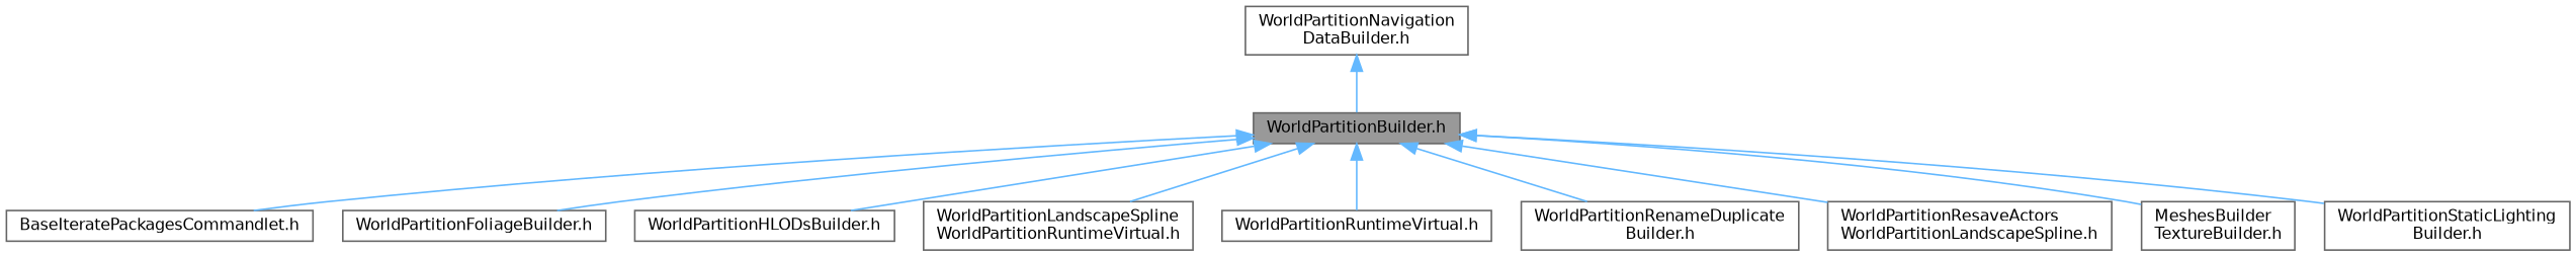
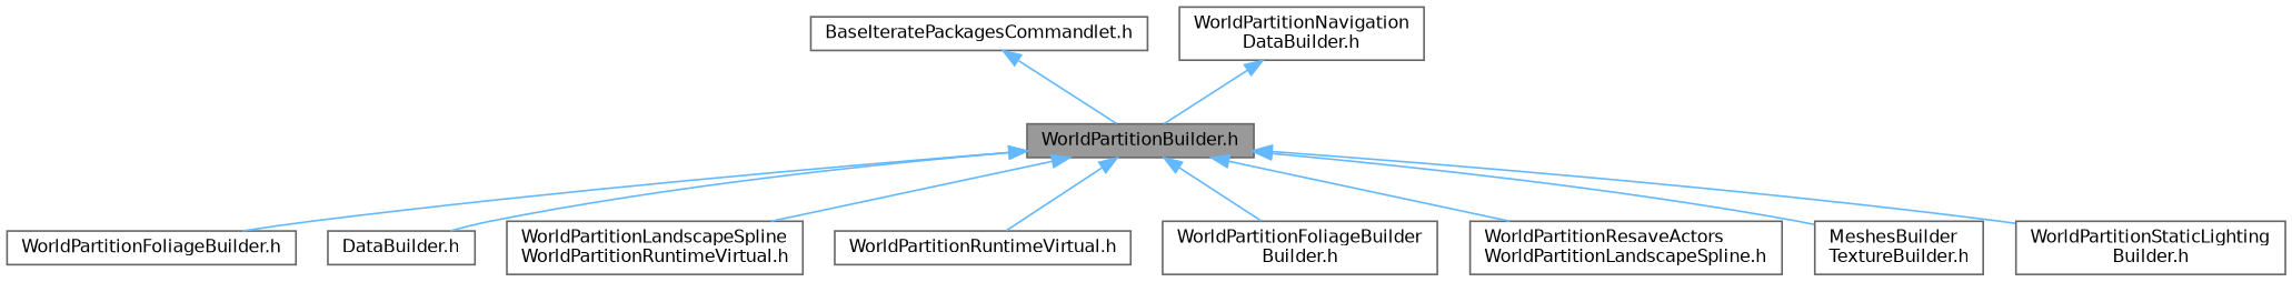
  digraph {
    node [color=grey40 fillcolor=white fontname=Helvetica fontsize=10 shape=box style=filled]
    edge [color=steelblue1 dir=back fontname=Helvetica fontsize=10 labelfontname=Helvetica labelfontsize=10 style=solid]
    n1 [color=gray40 fillcolor=grey60 fontcolor=black height=0.2 label="WorldPartitionBuilder.h" width=0.4]
    n2 [height=0.2 label="BaseIteratePackagesCommandlet.h" width=0.4]
    n3 [height=0.2 label="WorldPartitionFoliageBuilder.h" width=0.4]
-   n4 [height=0.2 label="WorldPartitionHLODsBuilder.h" width=0.4]
+   n4 [height=0.2 label="DataBuilder.h" width=0.4]
    n5 [height=0.2 label="WorldPartitionLandscapeSpline\lWorldPartitionRuntimeVirtual.h" width=0.4]
    n6 [height=0.2 label="WorldPartitionRuntimeVirtual.h" width=0.4]
-   n7 [height=0.2 label="WorldPartitionRenameDuplicate\lBuilder.h" width=0.4]
+   n7 [height=0.2 label="WorldPartitionFoliageBuilder\lBuilder.h" width=0.4]
    n8 [height=0.2 label="WorldPartitionResaveActors\lWorldPartitionLandscapeSpline.h" width=0.4]
    n9 [height=0.2 label="MeshesBuilder\lTextureBuilder.h" width=0.4]
    n10 [height=0.2 label="WorldPartitionStaticLighting\lBuilder.h" width=0.4]
    n11 [height=0.2 label="WorldPartitionNavigation\lDataBuilder.h" width=0.4]
-   n1 -> n2
+   n2 -> n1
    n1 -> n3
    n1 -> n4
    n1 -> n5
    n1 -> n6
    n1 -> n7
    n1 -> n8
    n1 -> n9
    n1 -> n10
    n11 -> n1
  }
